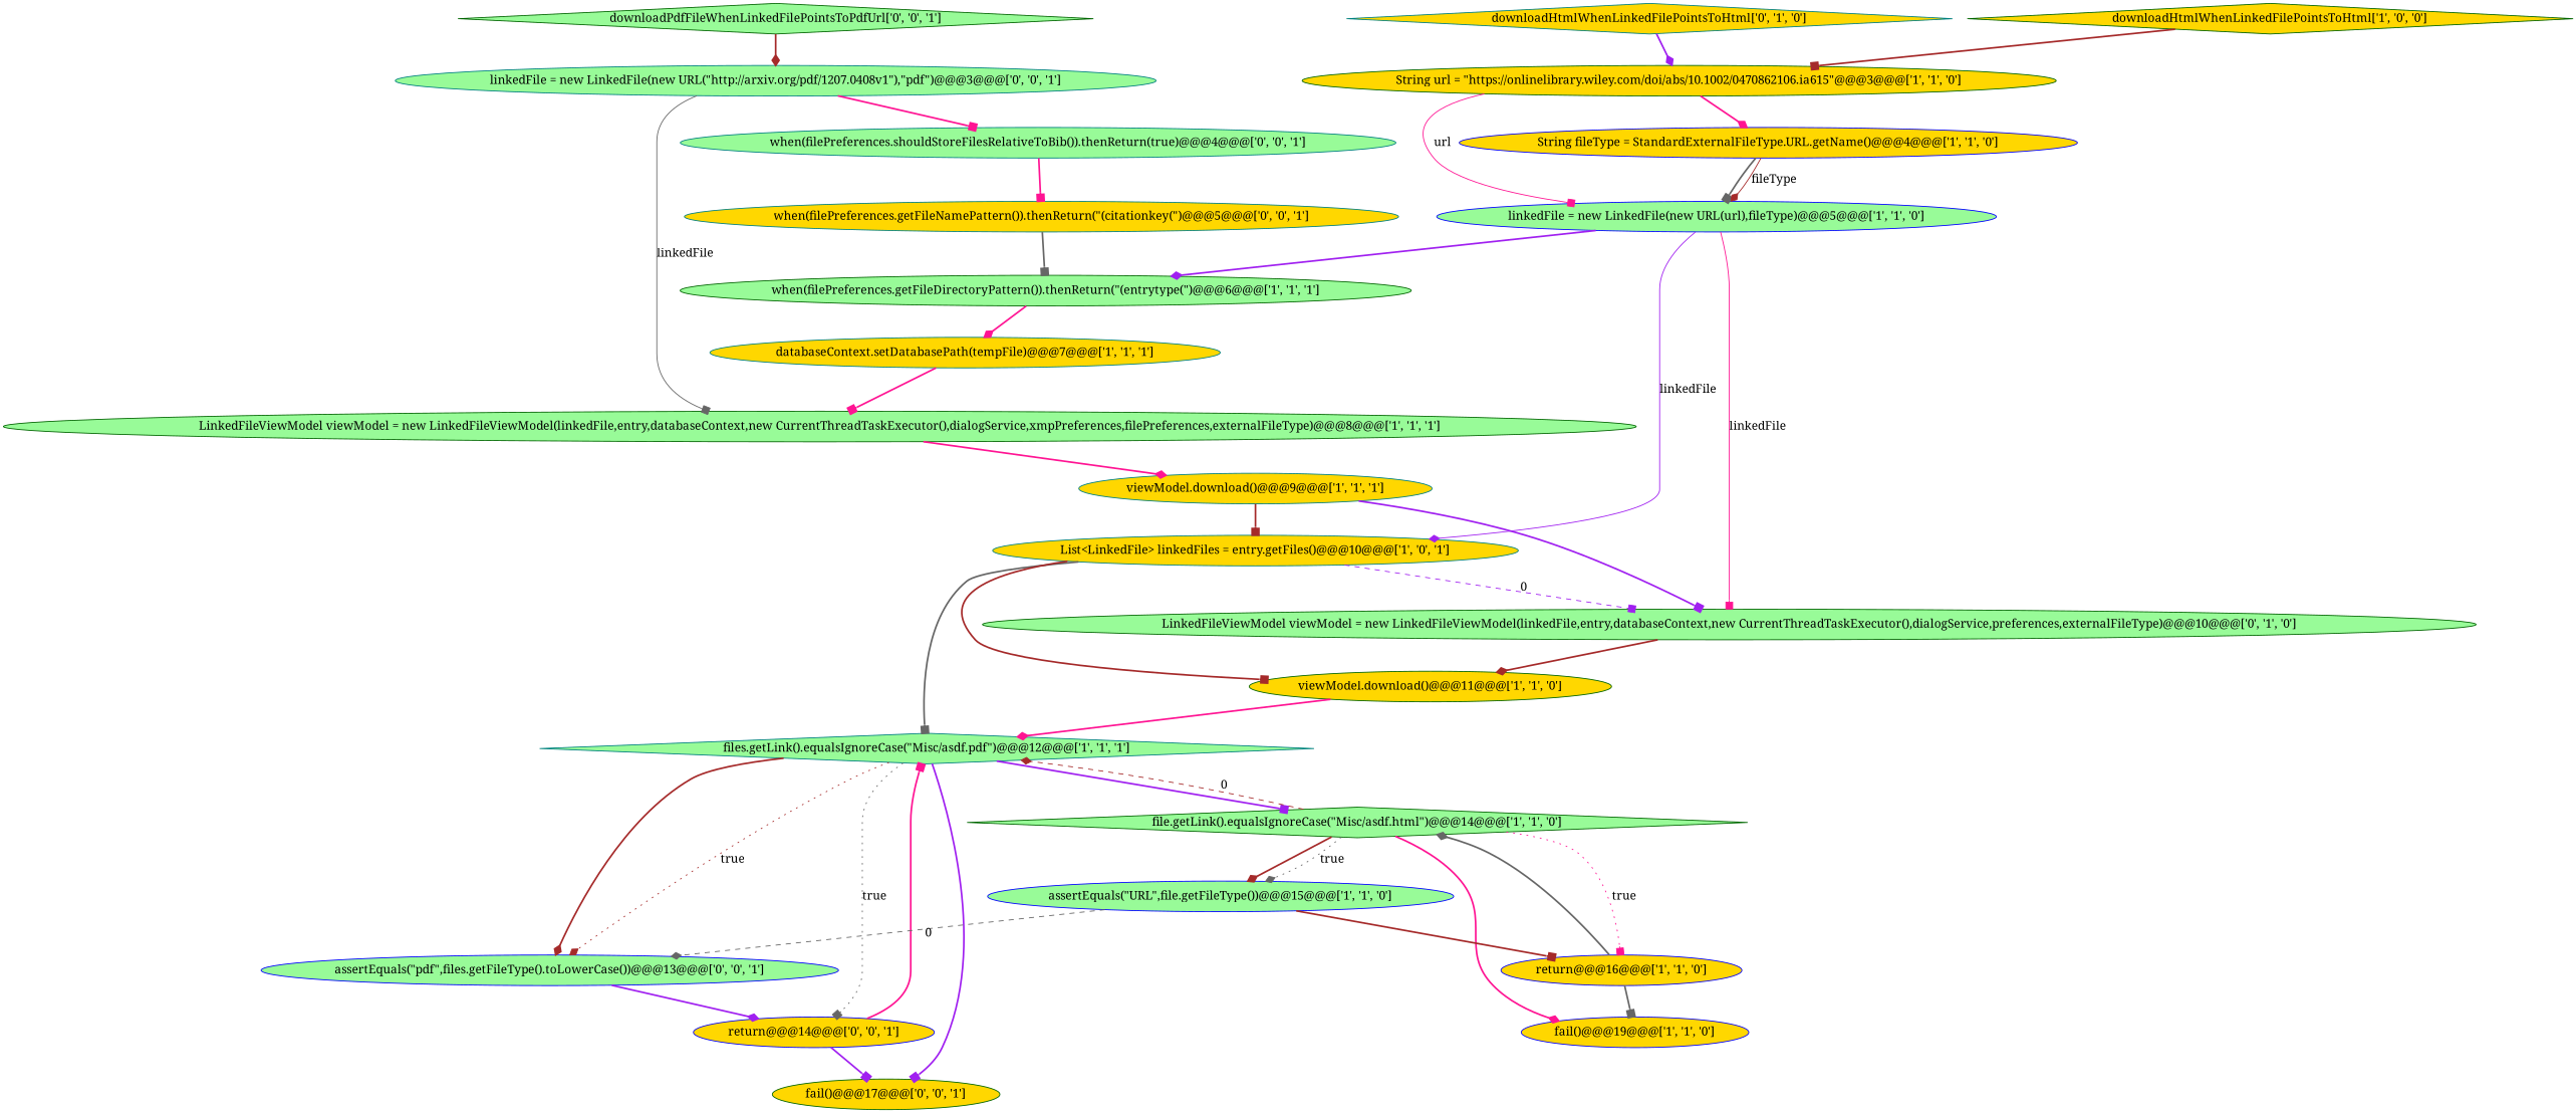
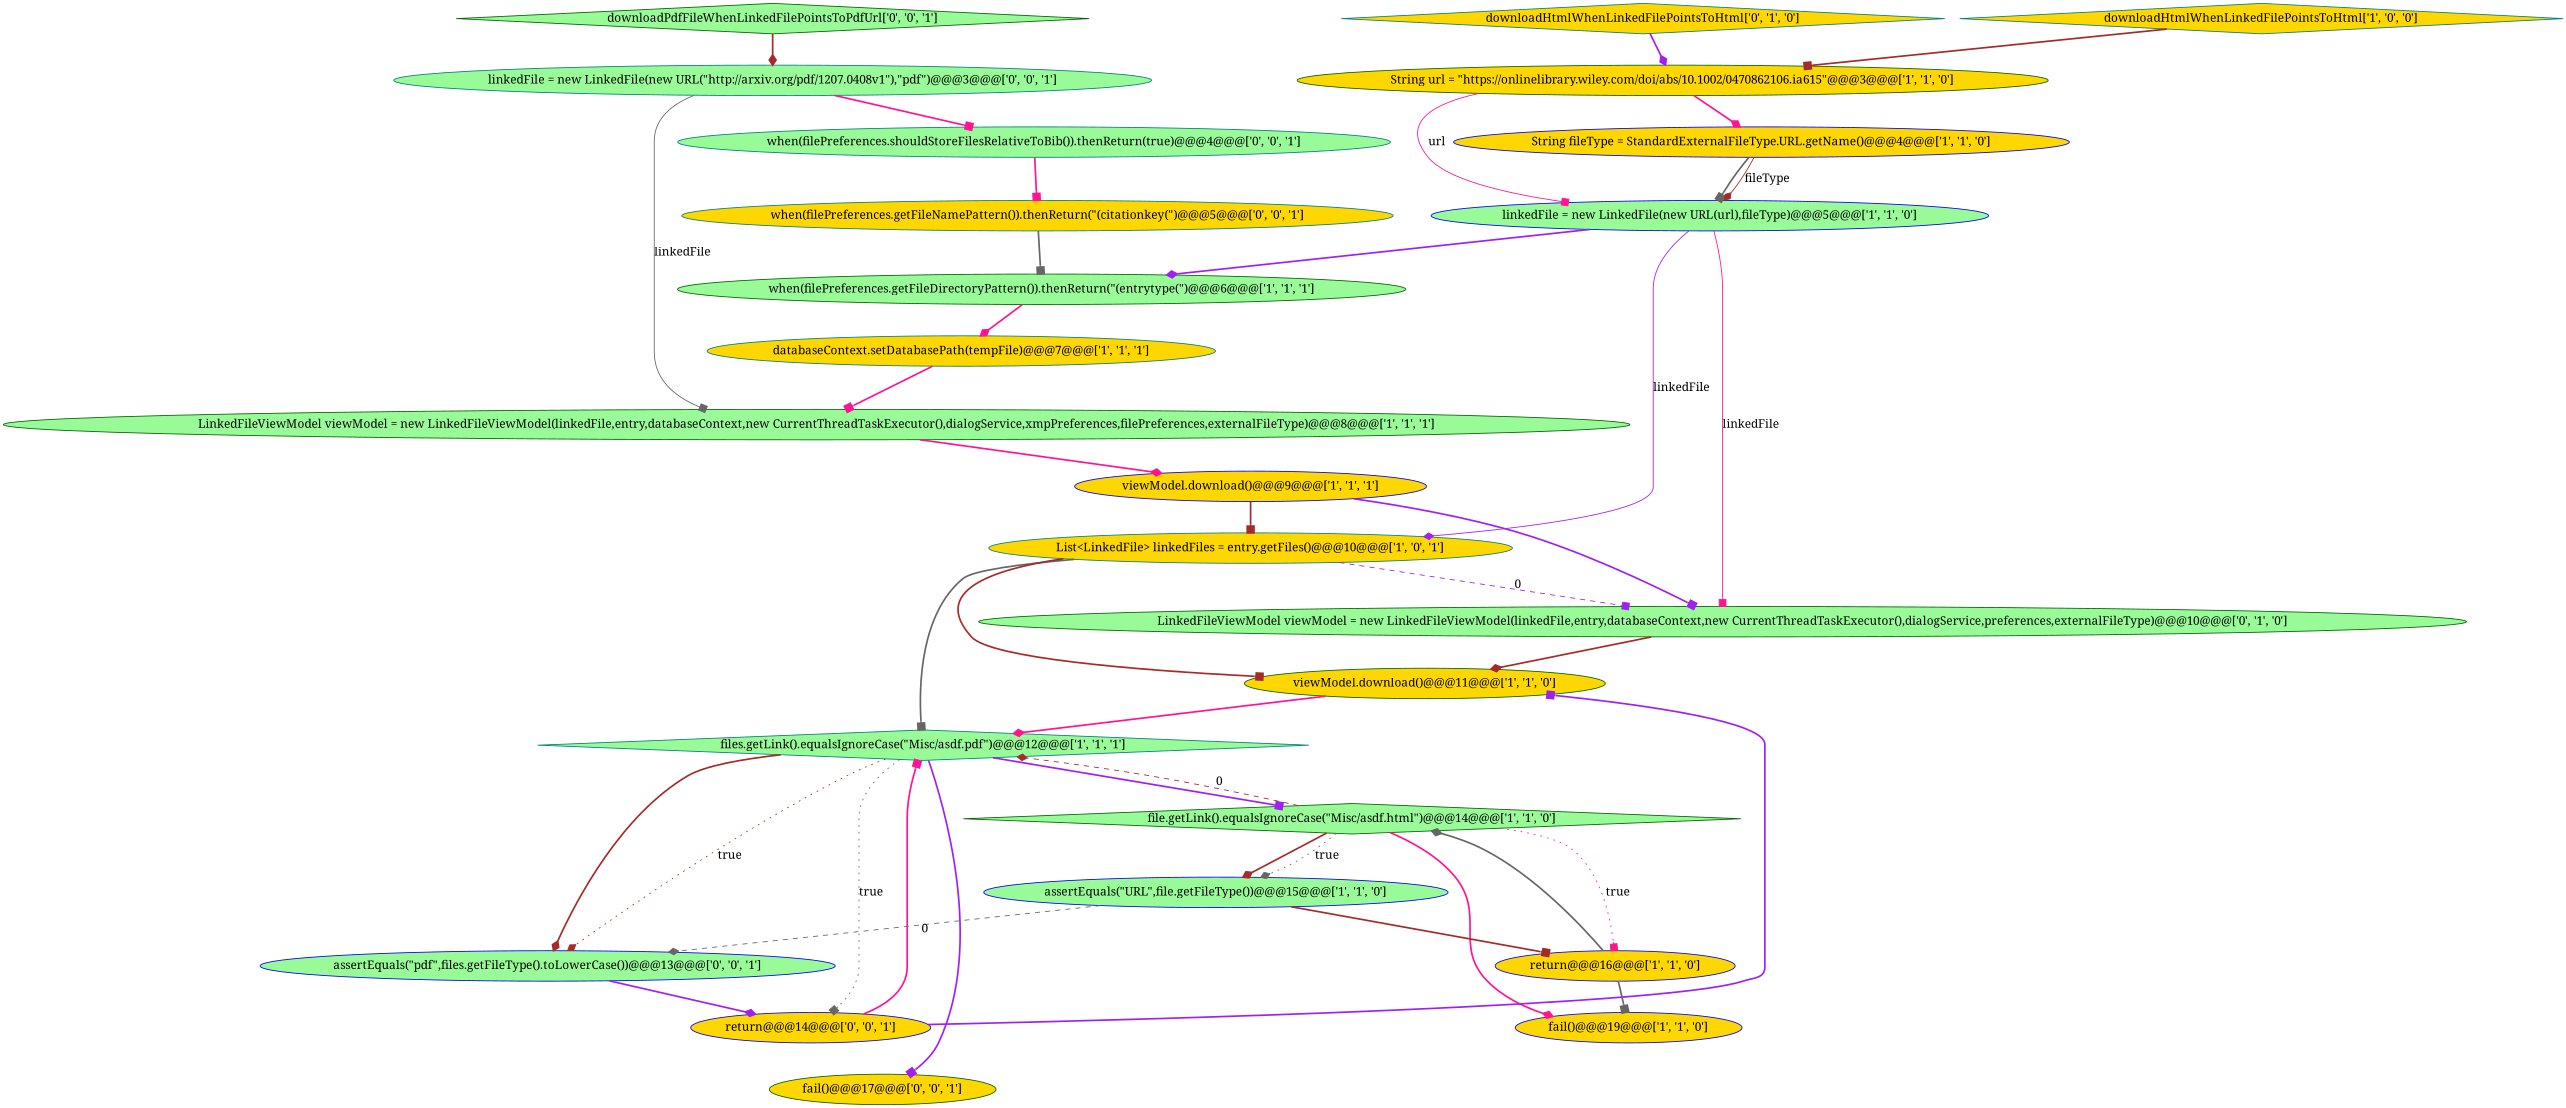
  digraph {
    fontname="Noto Serif"
    node [color=teal fillcolor=gold fontname="Noto Serif" shape=ellipse style=filled]
    edge [arrowhead=box color=deeppink fontname="Noto Serif" style=bold]
    n1 [fillcolor=palegreen label="when(filePreferences.shouldStoreFilesRelativeToBib()).thenReturn(true)@@@4@@@['0', '0', '1']"]
    n2 [label="when(filePreferences.getFileNamePattern()).thenReturn(\"(citationkey(\")@@@5@@@['0', '0', '1']"]
    n3 [color=darkgreen fillcolor=palegreen label="when(filePreferences.getFileDirectoryPattern()).thenReturn(\"(entrytype(\")@@@6@@@['1', '1', '1']"]
    n4 [fillcolor=palegreen label="linkedFile = new LinkedFile(new URL(\"http://arxiv.org/pdf/1207.0408v1\"),\"pdf\")@@@3@@@['0', '0', '1']"]
    n5 [color=darkgreen fillcolor=palegreen label="LinkedFileViewModel viewModel = new LinkedFileViewModel(linkedFile,entry,databaseContext,new CurrentThreadTaskExecutor(),dialogService,xmpPreferences,filePreferences,externalFileType)@@@8@@@['1', '1', '1']"]
-   n6 [label="viewModel.download()@@@9@@@['1', '1', '1']"]
+   n6 [color=blue label="viewModel.download()@@@9@@@['1', '1', '1']"]
    n7 [label="databaseContext.setDatabasePath(tempFile)@@@7@@@['1', '1', '1']"]
    n8 [fillcolor=palegreen label="files.getLink().equalsIgnoreCase(\"Misc/asdf.pdf\")@@@12@@@['1', '1', '1']" shape=diamond]
    n9 [color=darkgreen label="fail()@@@17@@@['0', '0', '1']"]
    n10 [color=darkgreen fillcolor=palegreen label="file.getLink().equalsIgnoreCase(\"Misc/asdf.html\")@@@14@@@['1', '1', '0']" shape=diamond]
    n11 [color=blue label="return@@@14@@@['0', '0', '1']"]
    n12 [color=blue fillcolor=palegreen label="assertEquals(\"pdf\",files.getFileType().toLowerCase())@@@13@@@['0', '0', '1']"]
    n13 [color=blue label="return@@@16@@@['1', '1', '0']"]
    n14 [color=blue label="fail()@@@19@@@['1', '1', '0']"]
    n15 [color=blue fillcolor=palegreen label="assertEquals(\"URL\",file.getFileType())@@@15@@@['1', '1', '0']"]
    n16 [label="downloadHtmlWhenLinkedFilePointsToHtml['0', '1', '0']" shape=diamond]
    n17 [color=darkgreen label="String url = \"https://onlinelibrary.wiley.com/doi/abs/10.1002/0470862106.ia615\"@@@3@@@['1', '1', '0']"]
    n18 [color=blue fillcolor=palegreen label="linkedFile = new LinkedFile(new URL(url),fileType)@@@5@@@['1', '1', '0']"]
    n19 [color=blue label="String fileType = StandardExternalFileType.URL.getName()@@@4@@@['1', '1', '0']"]
    n20 [color=darkgreen fillcolor=palegreen label="LinkedFileViewModel viewModel = new LinkedFileViewModel(linkedFile,entry,databaseContext,new CurrentThreadTaskExecutor(),dialogService,preferences,externalFileType)@@@10@@@['0', '1', '0']"]
    n21 [label="List<LinkedFile> linkedFiles = entry.getFiles()@@@10@@@['1', '0', '1']"]
    n22 [color=darkgreen label="viewModel.download()@@@11@@@['1', '1', '0']"]
    n23 [color=darkgreen fillcolor=palegreen label="downloadPdfFileWhenLinkedFilePointsToPdfUrl['0', '0', '1']" shape=diamond]
-   n24 [color=darkgreen label="downloadHtmlWhenLinkedFilePointsToHtml['1', '0', '0']" shape=diamond]
+   n24 [label="downloadHtmlWhenLinkedFilePointsToHtml['1', '0', '0']" shape=diamond]
    n1 -> n2
    n2 -> n3 [color=gray40]
    n3 -> n7 [arrowhead=diamond]
    n4 -> n1
    n4 -> n5 [color=gray40 label=linkedFile style=solid]
    n5 -> n6 [arrowhead=diamond]
    n6 -> n20 [color=purple]
    n6 -> n21 [color=brown]
    n7 -> n5
    n8 -> n9 [color=purple]
    n8 -> n10 [color=purple]
    n8 -> n11 [color=gray40 label=true style=dotted]
    n8 -> n12 [arrowhead=diamond color=brown]
    n8 -> n12 [arrowhead=diamond color=brown label=true style=dotted]
    n10 -> n8 [arrowhead=diamond color=brown label=0 style=dashed]
    n10 -> n13 [label=true style=dotted]
    n10 -> n14 [arrowhead=diamond]
    n10 -> n15 [arrowhead=diamond color=brown]
    n10 -> n15 [arrowhead=diamond color=gray40 label=true style=dotted]
    n11 -> n8
-   n11 -> n9 [color=purple]
+   n11 -> n22 [color=purple]
    n12 -> n11 [arrowhead=diamond color=purple]
    n13 -> n10 [arrowhead=diamond color=gray40]
    n13 -> n14 [color=gray40]
    n15 -> n12 [arrowhead=diamond color=gray40 label=0 style=dashed]
    n15 -> n13 [color=brown]
    n16 -> n17 [arrowhead=diamond color=purple]
    n17 -> n18 [label=url style=solid]
    n17 -> n19 [arrowhead=diamond]
    n18 -> n3 [arrowhead=diamond color=purple]
    n18 -> n20 [label=linkedFile style=solid]
    n18 -> n21 [arrowhead=diamond color=purple label=linkedFile style=solid]
    n19 -> n18 [color=gray40]
    n19 -> n18 [arrowhead=diamond color=brown label=fileType style=solid]
    n20 -> n22 [arrowhead=diamond color=brown]
    n21 -> n8 [color=gray40]
    n21 -> n20 [color=purple label=0 style=dashed]
    n21 -> n22 [color=brown]
    n22 -> n8 [arrowhead=diamond]
    n23 -> n4 [arrowhead=diamond color=brown]
    n24 -> n17 [color=brown]
  }
